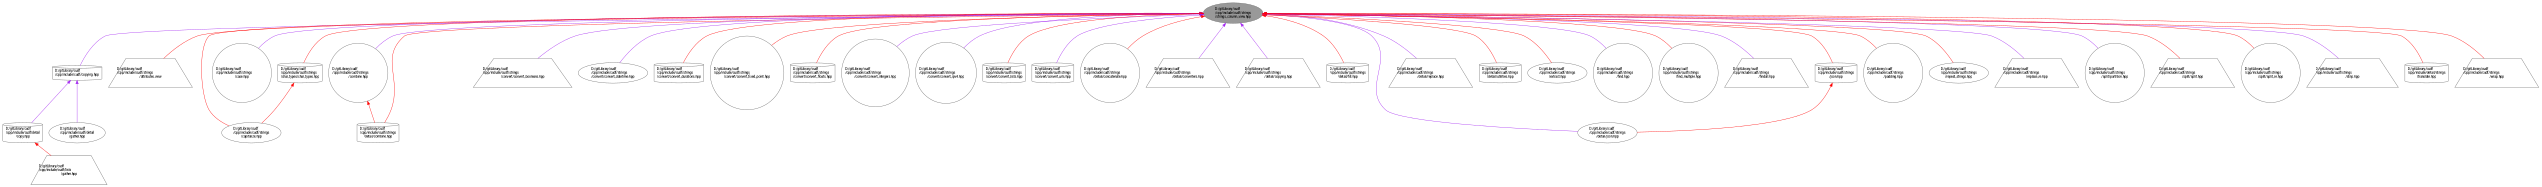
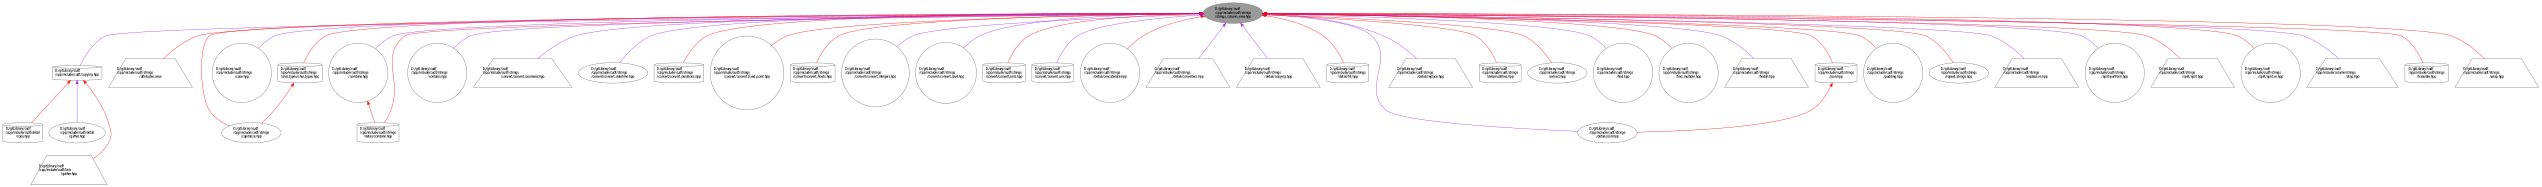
  digraph {
    fontname="Roboto Condensed"
    node [color=grey40 fillcolor=white fontname="Roboto Condensed" fontsize=10 shape=cylinder style=filled]
    edge [color=red dir=back fontname="Roboto Condensed" fontsize=10 labelfontname=Helvetica labelfontsize=10 style=solid]
    n1 [color=gray40 fillcolor=grey60 fontcolor=black height=0.2 label="D:/gitLibrary/cudf\l/cpp/include/cudf/strings\l/strings_column_view.hpp" shape=ellipse width=0.4]
    n2 [height=0.2 label="D:/gitLibrary/cudf\l/cpp/include/cudf/copying.hpp" width=0.4]
    n3 [height=0.2 label="D:/gitLibrary/cudf\l/cpp/include/cudf/strings\l/attributes.view" shape=trapezium width=0.4]
    n4 [height=0.2 label="D:/gitLibrary/cudf\l/cpp/include/cudf/strings\l/capitalize.hpp" shape=ellipse width=0.4]
    n5 [height=0.2 label="D:/gitLibrary/cudf\l/cpp/include/cudf/strings\l/case.hpp" shape=circle width=0.4]
    n6 [height=0.2 label="D:/gitLibrary/cudf\l/cpp/include/cudf/strings\l/char_types/char_types.hpp" width=0.4]
    n7 [height=0.2 label="D:/gitLibrary/cudf\l/cpp/include/cudf/strings\l/combine.hpp" shape=circle width=0.4]
    n8 [height=0.2 label="D:/gitLibrary/cudf\l/cpp/include/cudf/strings\l/detail/combine.hpp" width=0.4]
+   n9 [height=0.2 label="D:/gitLibrary/cudf\l/cpp/include/cudf/strings\l/contains.hpp" shape=circle width=0.4]
    n10 [height=0.2 label="D:/gitLibrary/cudf\l/cpp/include/cudf/strings\l/convert/convert_booleans.hpp" shape=trapezium width=0.4]
    n11 [height=0.2 label="D:/gitLibrary/cudf\l/cpp/include/cudf/strings\l/convert/convert_datetime.hpp" shape=ellipse width=0.4]
    n12 [height=0.2 label="D:/gitLibrary/cudf\l/cpp/include/cudf/strings\l/convert/convert_durations.hpp" width=0.4]
    n13 [height=0.2 label="D:/gitLibrary/cudf\l/cpp/include/cudf/strings\l/convert/convert_fixed_point.hpp" shape=circle width=0.4]
    n14 [height=0.2 label="D:/gitLibrary/cudf\l/cpp/include/cudf/strings\l/convert/convert_floats.hpp" width=0.4]
    n15 [height=0.2 label="D:/gitLibrary/cudf\l/cpp/include/cudf/strings\l/convert/convert_integers.hpp" shape=circle width=0.4]
    n16 [height=0.2 label="D:/gitLibrary/cudf\l/cpp/include/cudf/strings\l/convert/convert_ipv4.hpp" shape=circle width=0.4]
    n17 [height=0.2 label="D:/gitLibrary/cudf\l/cpp/include/cudf/strings\l/convert/convert_lists.hpp" width=0.4]
    n18 [height=0.2 label="D:/gitLibrary/cudf\l/cpp/include/cudf/strings\l/convert/convert_urls.hpp" width=0.4]
    n19 [height=0.2 label="D:/gitLibrary/cudf\l/cpp/include/cudf/strings\l/detail/concatenate.hpp" shape=circle width=0.4]
    n20 [height=0.2 label="D:/gitLibrary/cudf\l/cpp/include/cudf/strings\l/detail/converters.hpp" shape=trapezium width=0.4]
    n21 [height=0.2 label="D:/gitLibrary/cudf\l/cpp/include/cudf/strings\l/detail/copying.hpp" shape=trapezium width=0.4]
    n22 [height=0.2 label="D:/gitLibrary/cudf\l/cpp/include/cudf/strings\l/detail/fill.hpp" width=0.4]
    n23 [height=0.2 label="D:/gitLibrary/cudf\l/cpp/include/cudf/strings\l/detail/json.hpp" shape=ellipse width=0.4]
    n24 [height=0.2 label="D:/gitLibrary/cudf\l/cpp/include/cudf/strings\l/detail/replace.hpp" shape=trapezium width=0.4]
    n25 [height=0.2 label="D:/gitLibrary/cudf\l/cpp/include/cudf/strings\l/detail/utilities.hpp" width=0.4]
    n26 [height=0.2 label="D:/gitLibrary/cudf\l/cpp/include/cudf/strings\l/extract.hpp" shape=ellipse width=0.4]
    n27 [height=0.2 label="D:/gitLibrary/cudf\l/cpp/include/cudf/strings\l/find.hpp" shape=circle width=0.4]
    n28 [height=0.2 label="D:/gitLibrary/cudf\l/cpp/include/cudf/strings\l/find_multiple.hpp" shape=circle width=0.4]
    n29 [height=0.2 label="D:/gitLibrary/cudf\l/cpp/include/cudf/strings\l/findall.hpp" shape=trapezium width=0.4]
    n30 [height=0.2 label="D:/gitLibrary/cudf\l/cpp/include/cudf/strings\l/json.hpp" width=0.4]
    n31 [height=0.2 label="D:/gitLibrary/cudf\l/cpp/include/cudf/strings\l/padding.hpp" shape=circle width=0.4]
    n32 [height=0.2 label="D:/gitLibrary/cudf\l/cpp/include/cudf/strings\l/repeat_strings.hpp" shape=ellipse width=0.4]
    n33 [height=0.2 label="D:/gitLibrary/cudf\l/cpp/include/cudf/strings\l/replace_re.hpp" shape=trapezium width=0.4]
    n34 [height=0.2 label="D:/gitLibrary/cudf\l/cpp/include/cudf/strings\l/split/partition.hpp" shape=circle width=0.4]
    n35 [height=0.2 label="D:/gitLibrary/cudf\l/cpp/include/cudf/strings\l/split/split.hpp" shape=trapezium width=0.4]
    n36 [height=0.2 label="D:/gitLibrary/cudf\l/cpp/include/cudf/strings\l/split/split_re.hpp" shape=circle width=0.4]
-   n37 [height=0.2 label="D:/gitLibrary/cudf\l/cpp/include/cudf/strings\l/strip.hpp" shape=trapezium width=0.4]
-   n38 [height=0.2 label="D:/gitLibrary/cudf\l/cpp/include/detail/strings\l/translate.hpp" width=0.4]
+   n37 [height=0.2 label="D:/gitLibrary/cudf\l/cpp/include/column/strings\l/strip.hpp" shape=trapezium width=0.4]
+   n38 [height=0.2 label="D:/gitLibrary/cudf\l/cpp/include/cudf/strings\l/translate.hpp" width=0.4]
    n39 [height=0.2 label="D:/gitLibrary/cudf\l/cpp/include/cudf/strings\l/wrap.hpp" shape=trapezium width=0.4]
    n40 [height=0.2 label="D:/gitLibrary/cudf\l/cpp/include/cudf/detail\l/copy.hpp" width=0.4]
    n41 [height=0.2 label="D:/gitLibrary/cudf\l/cpp/include/cudf/detail\l/gather.hpp" shape=ellipse width=0.4]
    n42 [height=0.2 label="D:/gitLibrary/cudf\l/cpp/include/cudf/lists\l/gather.hpp" shape=trapezium width=0.4]
    n1 -> n2 [color=purple]
    n1 -> n3
    n1 -> n4
    n1 -> n5 [color=purple]
    n1 -> n6
    n1 -> n7 [color=purple]
    n1 -> n8
+   n1 -> n9 [color=purple]
    n1 -> n10 [color=purple]
    n1 -> n11 [color=purple]
    n1 -> n12
    n1 -> n13
    n1 -> n14
    n1 -> n15 [color=purple]
    n1 -> n16 [color=purple]
    n1 -> n17
    n1 -> n18 [color=purple]
    n1 -> n19
    n1 -> n20 [color=purple]
    n1 -> n21 [color=purple]
    n1 -> n22
    n1 -> n23 [color=purple]
    n1 -> n24 [color=purple]
    n1 -> n25
    n1 -> n26
    n1 -> n27 [color=purple]
    n1 -> n28
    n1 -> n29 [color=purple]
    n1 -> n30
    n1 -> n31
    n1 -> n32
    n1 -> n33 [color=purple]
    n1 -> n34 [color=purple]
    n1 -> n35
    n1 -> n36
    n1 -> n37 [color=purple]
    n1 -> n38
    n1 -> n39
-   n2 -> n40 [color=purple]
+   n2 -> n40
    n2 -> n41 [color=purple]
-   n40 -> n42
+   n2 -> n42
    n6 -> n4
    n7 -> n8
    n30 -> n23
  }
